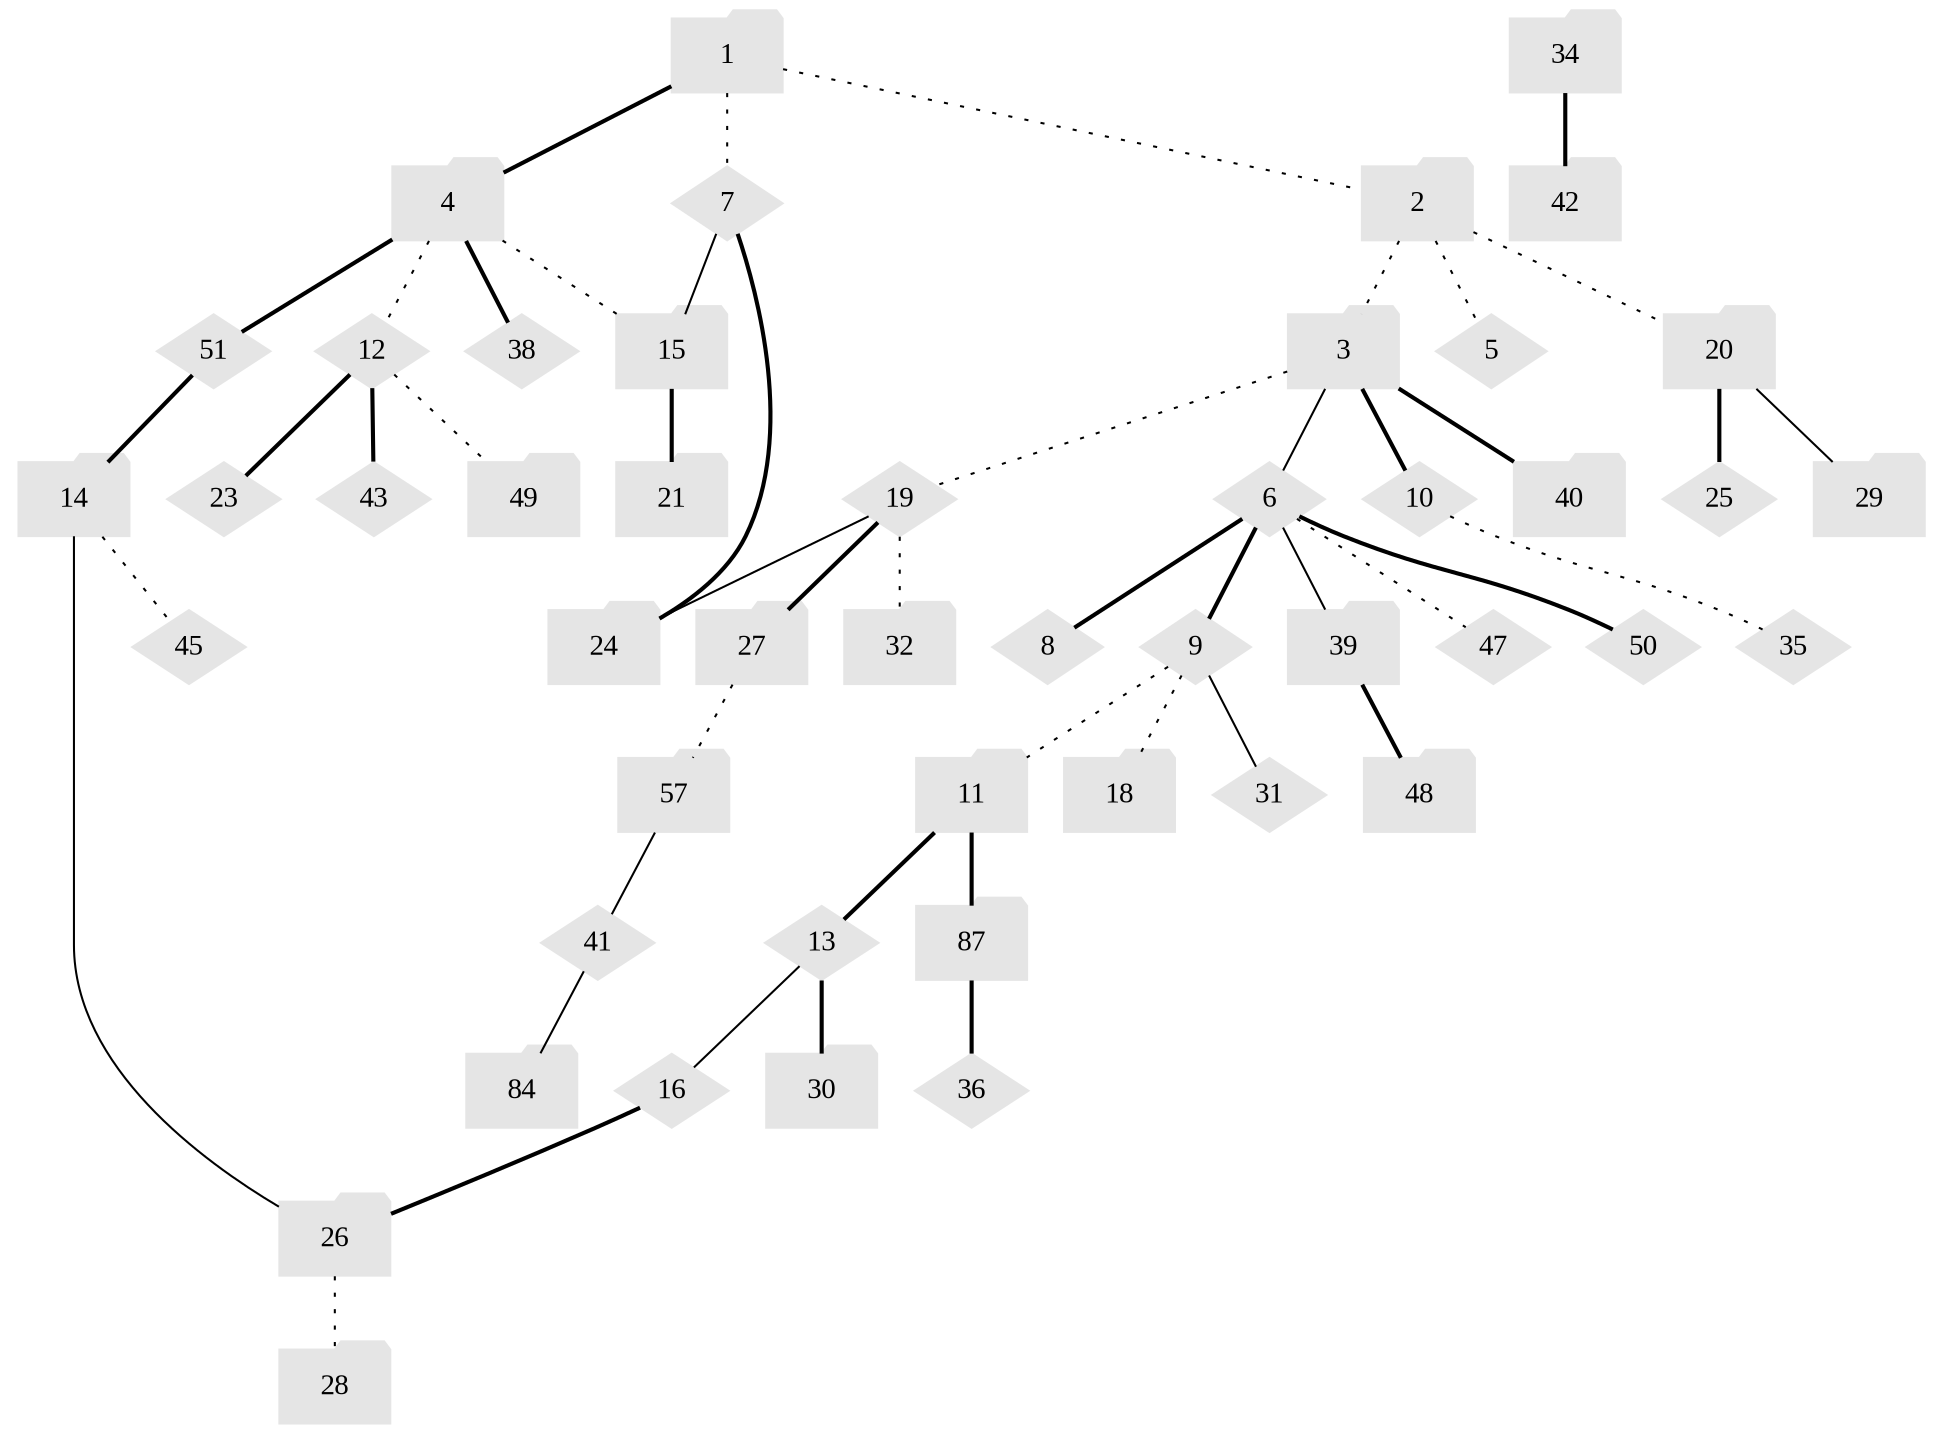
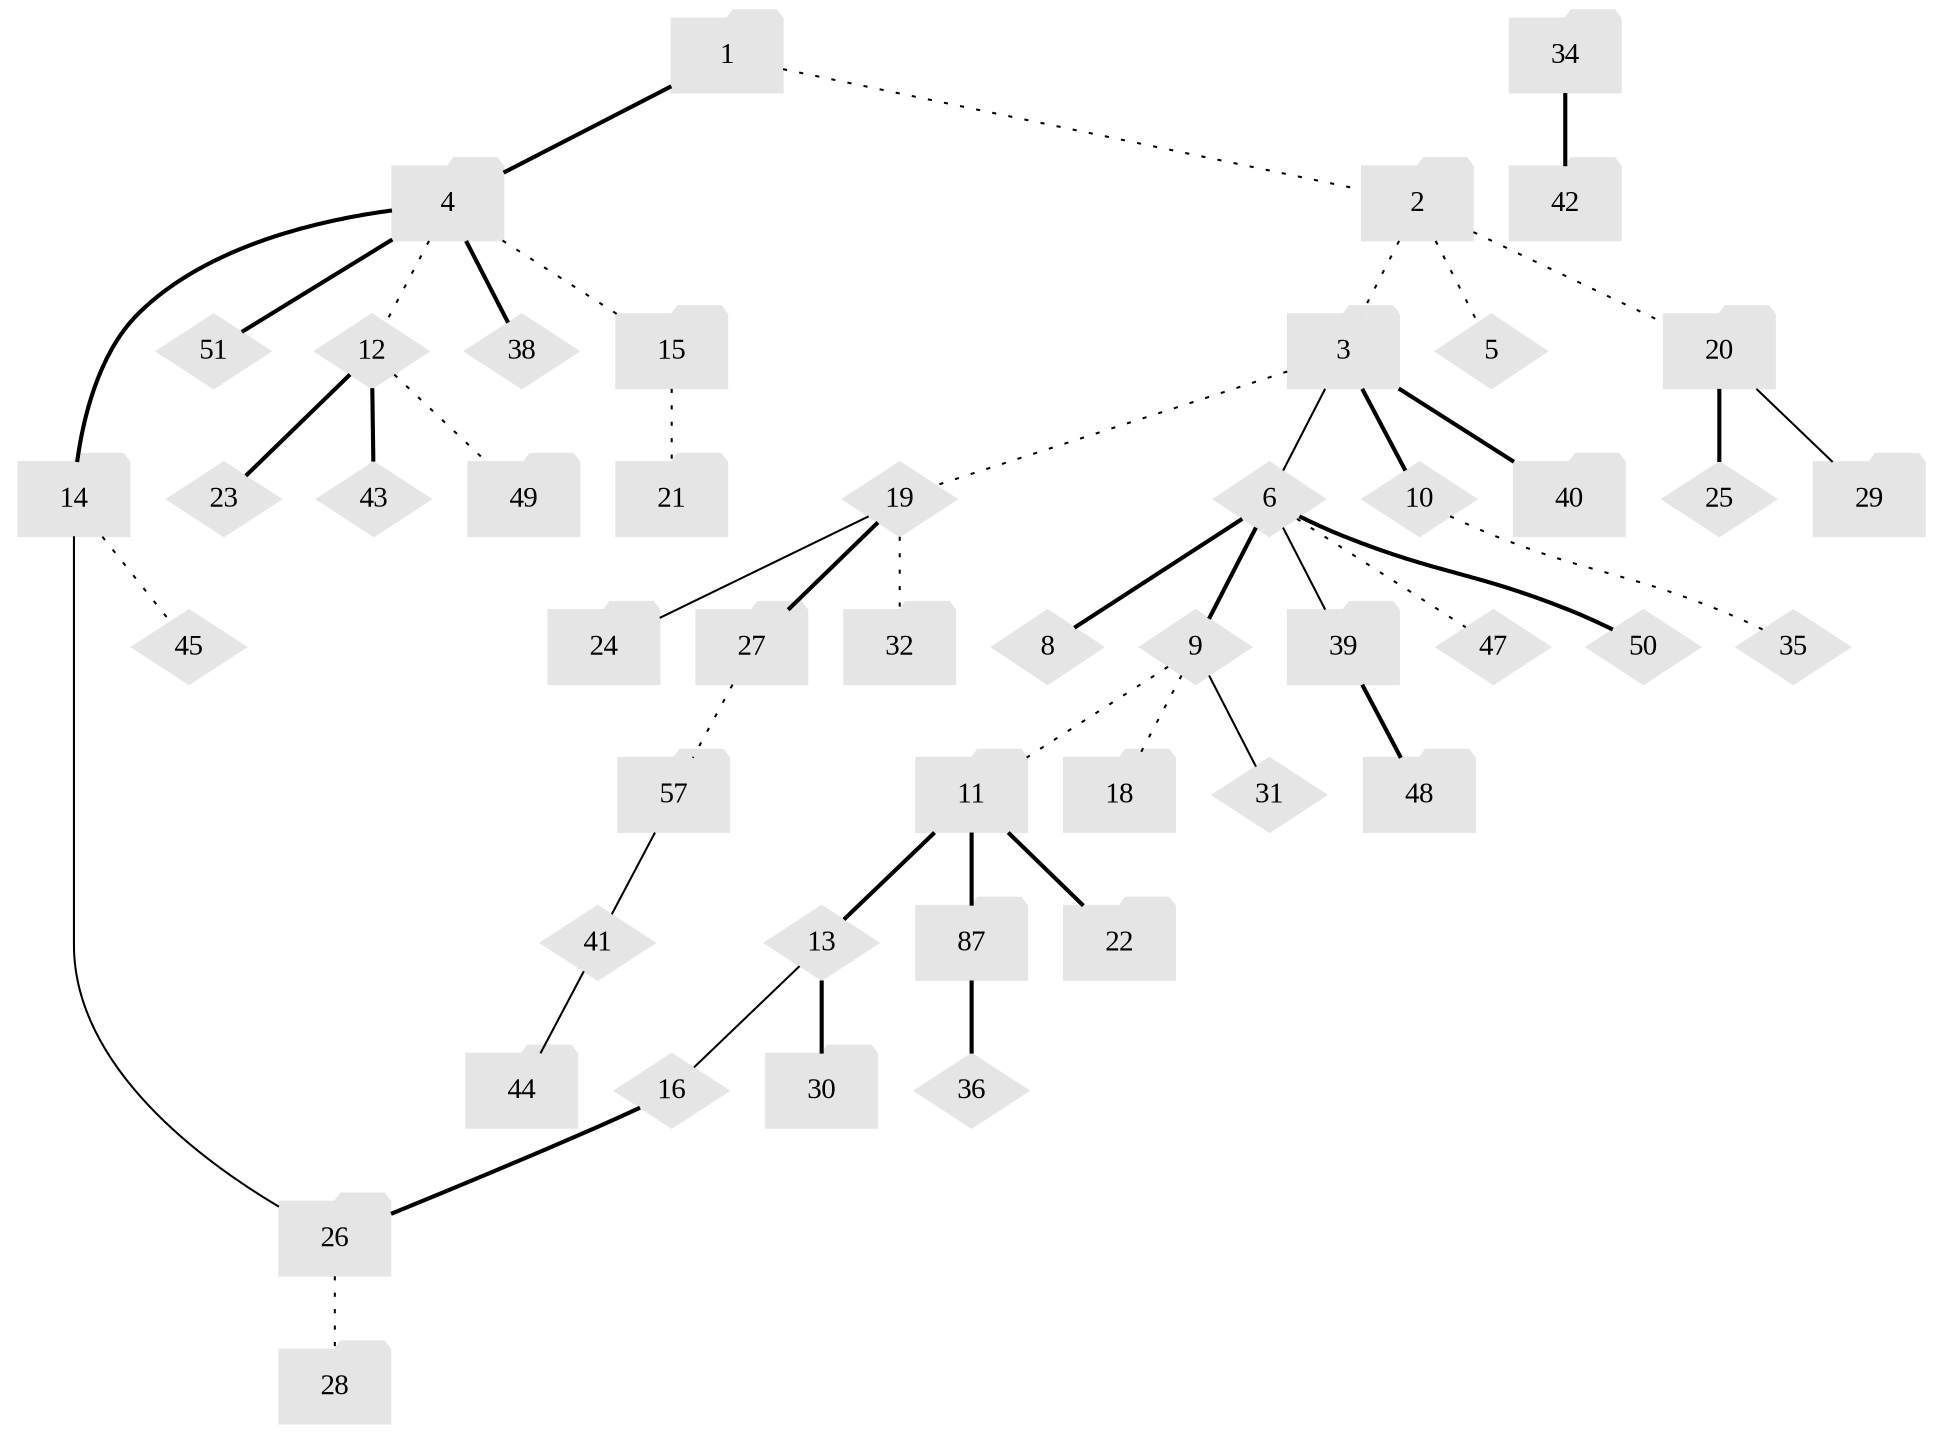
  graph {
    fontname="Liberation Serif"
    node [color=gray90 fontname="Liberation Serif" shape=folder style=filled]
    edge [fontname="Liberation Serif" style=bold]
    1
    2
    4
-   7 [shape=diamond]
    3
    5 [shape=diamond]
    20
    12 [shape=diamond]
    14
    15
    38 [shape=diamond]
    51 [shape=diamond]
    24
    6 [shape=diamond]
    10 [shape=diamond]
    19 [shape=diamond]
    40
    25 [shape=diamond]
    29
    8 [shape=diamond]
    9 [shape=diamond]
    39
    47 [shape=diamond]
    50 [shape=diamond]
    35 [shape=diamond]
    27
    32
    23 [shape=diamond]
    43 [shape=diamond]
    49
    26
    45 [shape=diamond]
    21
    11
    18
    31 [shape=diamond]
    48
    13 [shape=diamond]
    n39 [label=87]
+   22
    16 [shape=diamond]
    30
    36 [shape=diamond]
    28
    n45 [label=57]
    41 [shape=diamond]
    34
    42
-   44 [label=84]
+   44
    1 -- 2 [style=dotted]
    1 -- 4
-   1 -- 7 [style=dotted]
    2 -- 3 [style=dotted]
    2 -- 5 [style=dotted]
    2 -- 20 [style=dotted]
    4 -- 12 [style=dotted]
-   51 -- 14
+   4 -- 14
    4 -- 15 [style=dotted]
    4 -- 38
    4 -- 51
-   7 -- 15 [style=solid]
-   7 -- 24
    3 -- 6 [style=solid]
    3 -- 10
    3 -- 19 [style=dotted]
    3 -- 40
    20 -- 25
    20 -- 29 [style=solid]
    12 -- 23
    12 -- 43
    12 -- 49 [style=dotted]
    14 -- 26 [style=solid]
    14 -- 45 [style=dotted]
-   15 -- 21
+   15 -- 21 [style=dotted]
    6 -- 8
    6 -- 9
    6 -- 39 [style=solid]
    6 -- 47 [style=dotted]
    6 -- 50
    10 -- 35 [style=dotted]
    19 -- 24 [style=solid]
    19 -- 27
    19 -- 32 [style=dotted]
    9 -- 11 [style=dotted]
    9 -- 18 [style=dotted]
    9 -- 31 [style=solid]
    39 -- 48
    27 -- n45 [style=dotted]
    26 -- 28 [style=dotted]
    11 -- 13
    11 -- n39
+   11 -- 22
    13 -- 16 [style=solid]
    13 -- 30
    n39 -- 36
    16 -- 26
    n45 -- 41 [style=solid]
    41 -- 44 [style=solid]
    34 -- 42
  }
